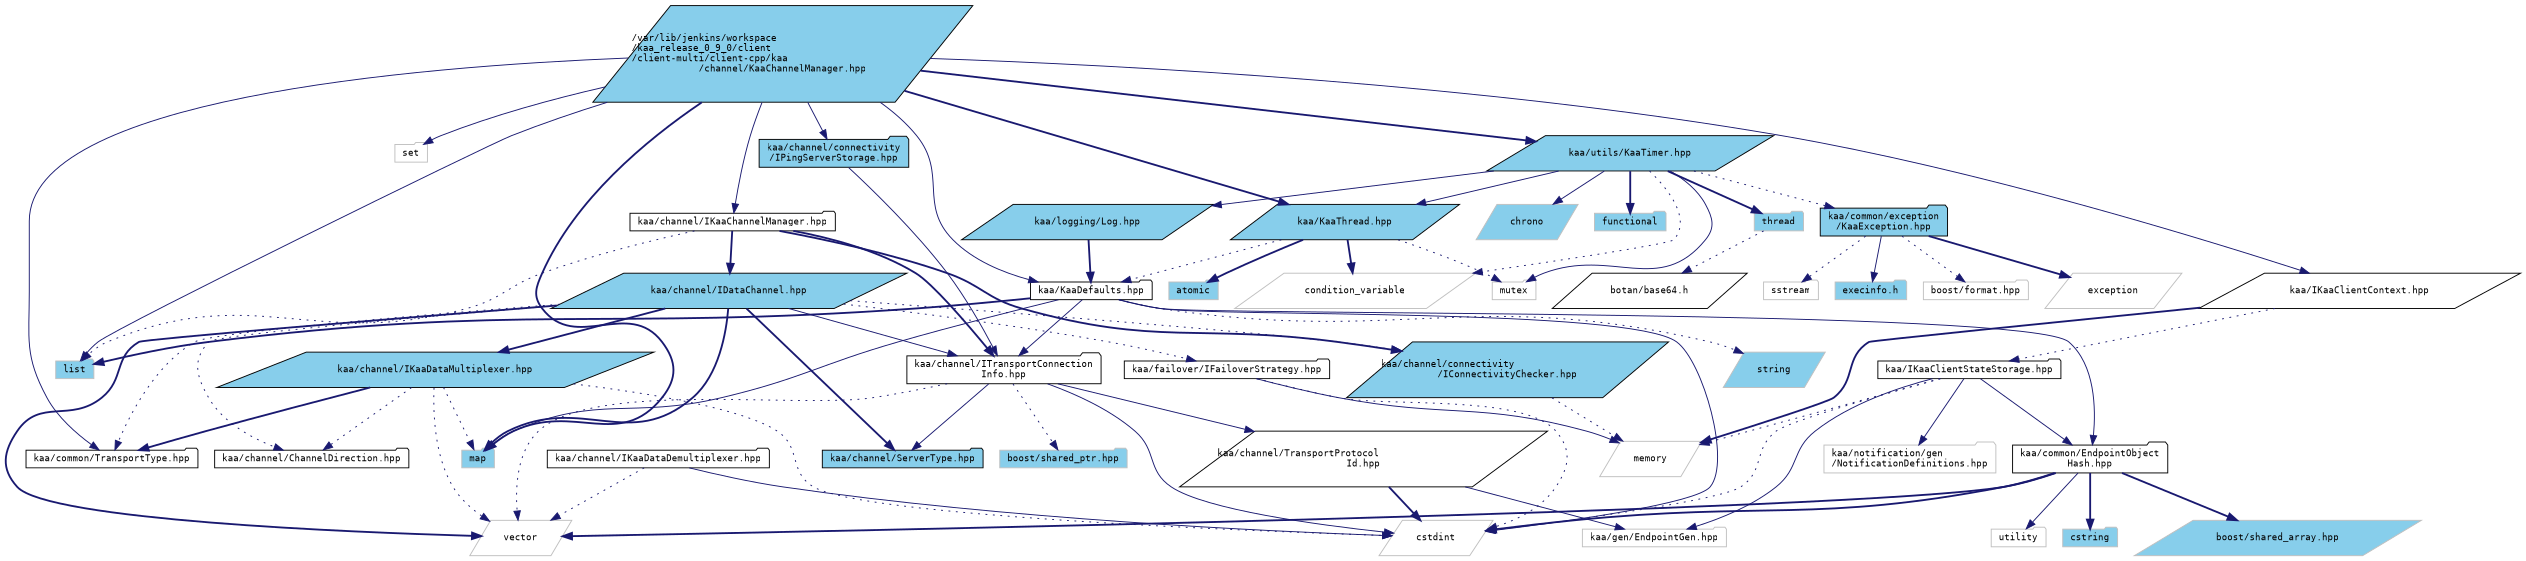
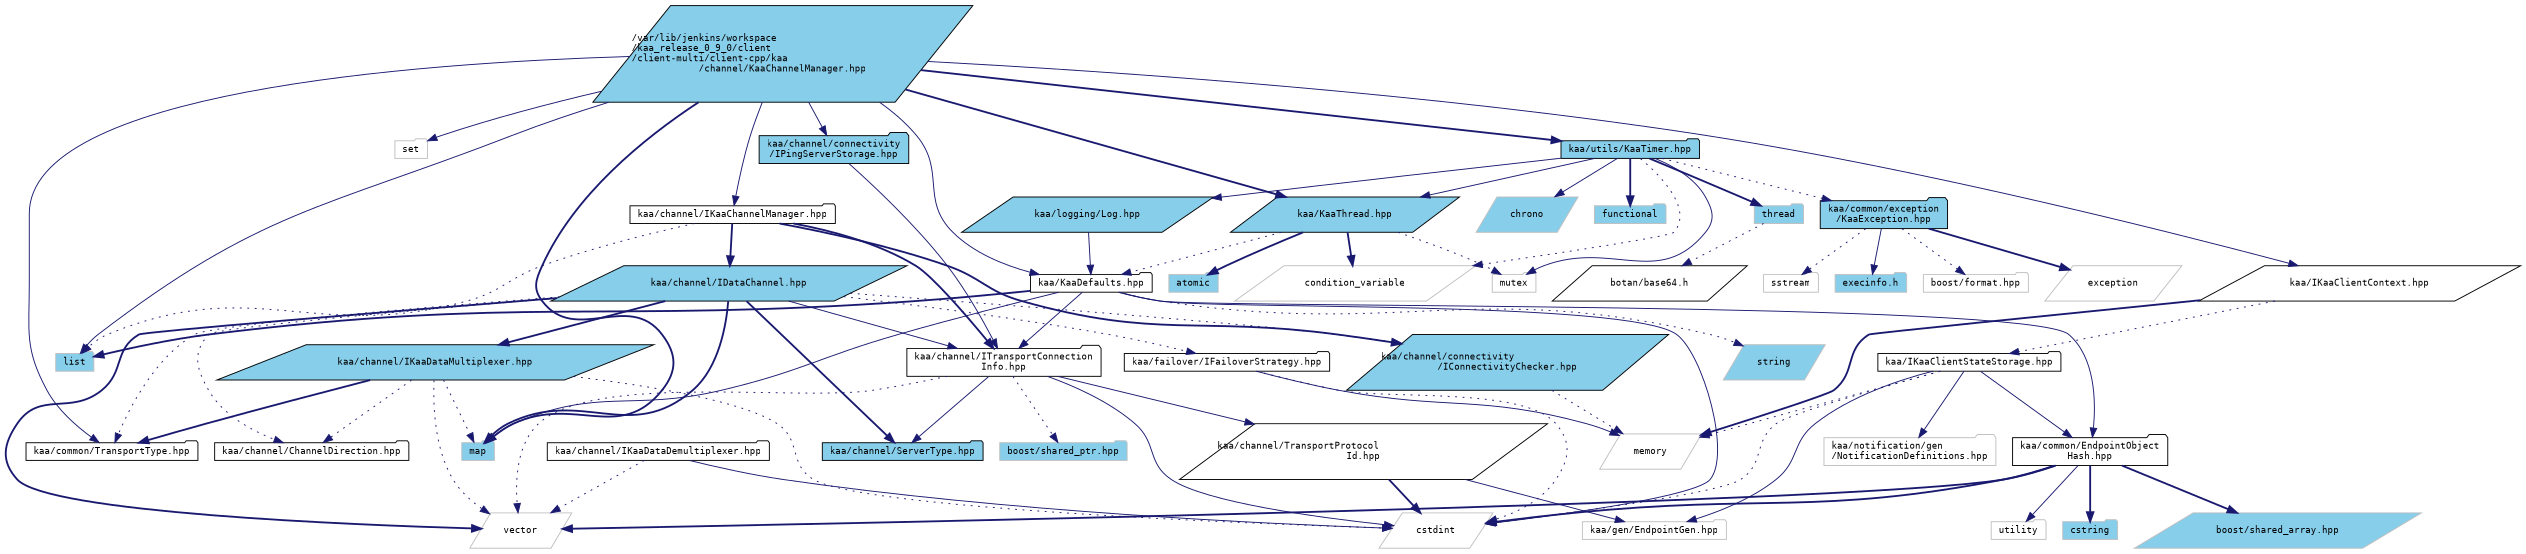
  digraph {
    fontname="DejaVu Sans Mono"
    node [color=grey75 fillcolor=white fontname="DejaVu Sans Mono" fontsize=10 shape=folder style=filled]
    edge [color=midnightblue fontname="DejaVu Sans Mono" fontsize=10 labelfontname=FreeSans labelfontsize=10 style=solid]
    n1 [color=black fillcolor=skyblue fontcolor=black height=0.2 label="/var/lib/jenkins/workspace\l/kaa_release_0_9_0/client\l/client-multi/client-cpp/kaa\l/channel/KaaChannelManager.hpp" shape=parallelogram width=0.4]
    n2 [fillcolor=skyblue height=0.2 label=map width=0.4]
    n3 [height=0.2 label=set width=0.4]
    n4 [fillcolor=skyblue height=0.2 label=list width=0.4]
    n5 [color=black fillcolor=skyblue height=0.2 label="kaa/KaaThread.hpp" shape=parallelogram width=0.4]
    n6 [color=black height=0.2 label="kaa/KaaDefaults.hpp" width=0.4]
    n7 [color=black height=0.2 label="kaa/common/TransportType.hpp" width=0.4]
    n8 [color=black height=0.2 label="kaa/channel/IKaaChannelManager.hpp" width=0.4]
    n9 [color=black fillcolor=skyblue height=0.2 label="kaa/channel/connectivity\l/IPingServerStorage.hpp" width=0.4]
-   n10 [color=black fillcolor=skyblue height=0.2 label="kaa/utils/KaaTimer.hpp" shape=parallelogram width=0.4]
+   n10 [color=black fillcolor=skyblue height=0.2 label="kaa/utils/KaaTimer.hpp" width=0.4]
    n11 [color=black height=0.2 label="kaa/IKaaClientContext.hpp" shape=parallelogram width=0.4]
    n12 [height=0.2 label=mutex width=0.4]
    n13 [fillcolor=skyblue height=0.2 label=atomic width=0.4]
    n14 [height=0.2 label=condition_variable shape=parallelogram width=0.4]
    n15 [fillcolor=skyblue height=0.2 label=string shape=parallelogram width=0.4]
    n16 [height=0.2 label=cstdint shape=parallelogram width=0.4]
    n17 [color=black height=0.2 label="kaa/common/EndpointObject\lHash.hpp" width=0.4]
    n18 [color=black height=0.2 label="kaa/channel/ITransportConnection\lInfo.hpp" width=0.4]
    n19 [color=black fillcolor=skyblue height=0.2 label="kaa/channel/IDataChannel.hpp" shape=parallelogram width=0.4]
    n20 [color=black fillcolor=skyblue height=0.2 label="kaa/channel/connectivity\l/IConnectivityChecker.hpp" shape=parallelogram width=0.4]
    n21 [fillcolor=skyblue height=0.2 label=chrono shape=parallelogram width=0.4]
    n22 [fillcolor=skyblue height=0.2 label=thread width=0.4]
    n23 [fillcolor=skyblue height=0.2 label=functional width=0.4]
    n24 [color=black fillcolor=skyblue height=0.2 label="kaa/logging/Log.hpp" shape=parallelogram width=0.4]
    n25 [color=black fillcolor=skyblue height=0.2 label="kaa/common/exception\l/KaaException.hpp" width=0.4]
    n26 [height=0.2 label=memory shape=parallelogram width=0.4]
    n27 [color=black height=0.2 label="kaa/IKaaClientStateStorage.hpp" width=0.4]
    n28 [color=black height=0.2 label="botan/base64.h" shape=parallelogram width=0.4]
    n29 [height=0.2 label=utility width=0.4]
    n30 [fillcolor=skyblue height=0.2 label=cstring width=0.4]
    n31 [height=0.2 label=vector shape=parallelogram width=0.4]
    n32 [fillcolor=skyblue height=0.2 label="boost/shared_array.hpp" shape=parallelogram width=0.4]
    n33 [fillcolor=skyblue height=0.2 label="boost/shared_ptr.hpp" width=0.4]
    n34 [color=black fillcolor=skyblue height=0.2 label="kaa/channel/ServerType.hpp" width=0.4]
    n35 [color=black height=0.2 label="kaa/channel/TransportProtocol\lId.hpp" shape=parallelogram width=0.4]
    n36 [height=0.2 label="kaa/gen/EndpointGen.hpp" width=0.4]
    n37 [color=black height=0.2 label="kaa/failover/IFailoverStrategy.hpp" width=0.4]
    n38 [color=black height=0.2 label="kaa/channel/ChannelDirection.hpp" width=0.4]
    n39 [color=black fillcolor=skyblue height=0.2 label="kaa/channel/IKaaDataMultiplexer.hpp" shape=parallelogram width=0.4]
    n40 [color=black height=0.2 label="kaa/channel/IKaaDataDemultiplexer.hpp" width=0.4]
    n41 [height=0.2 label="boost/format.hpp" width=0.4]
    n42 [height=0.2 label=exception shape=parallelogram width=0.4]
    n43 [height=0.2 label=sstream width=0.4]
    n44 [fillcolor=skyblue height=0.2 label="execinfo.h" width=0.4]
    n45 [height=0.2 label="kaa/notification/gen\l/NotificationDefinitions.hpp" width=0.4]
    n1 -> n2 [style=bold]
    n1 -> n3
    n1 -> n4
    n1 -> n5 [style=bold]
    n1 -> n6
    n1 -> n7
    n1 -> n8
    n1 -> n9
    n1 -> n10 [style=bold]
    n1 -> n11
    n5 -> n6 [style=dotted]
    n5 -> n12 [style=dotted]
    n5 -> n13 [style=bold]
    n5 -> n14 [style=bold]
    n6 -> n2
    n6 -> n4 [style=bold]
    n6 -> n15 [style=dotted]
    n6 -> n16
    n6 -> n17
    n6 -> n18
    n8 -> n4 [style=dotted]
    n8 -> n18 [style=bold]
    n8 -> n19 [style=bold]
    n8 -> n20 [style=bold]
    n9 -> n18
    n10 -> n5
    n10 -> n12
    n10 -> n14 [style=dotted]
    n10 -> n21
    n10 -> n22 [style=bold]
    n10 -> n23 [style=bold]
    n10 -> n24
    n10 -> n25 [style=dotted]
    n11 -> n26 [style=bold]
    n11 -> n27 [style=dotted]
    n17 -> n16 [style=bold]
    n17 -> n29
    n17 -> n30 [style=bold]
    n17 -> n31 [style=bold]
    n17 -> n32 [style=bold]
    n18 -> n16
    n18 -> n31 [style=dotted]
    n18 -> n33 [style=dotted]
    n18 -> n34
    n18 -> n35
    n19 -> n2 [style=bold]
    n19 -> n7 [style=dotted]
    n19 -> n18
    n19 -> n20 [style=dotted]
    n19 -> n31 [style=bold]
    n19 -> n34 [style=bold]
    n19 -> n37 [style=dotted]
    n19 -> n38 [style=dotted]
    n19 -> n39 [style=bold]
    n20 -> n26 [style=dotted]
    n22 -> n28 [style=dotted]
-   n24 -> n6 [style=bold]
+   n24 -> n6
    n25 -> n41 [style=dotted]
    n25 -> n42 [style=bold]
    n25 -> n43 [style=dotted]
    n25 -> n44
    n27 -> n16 [style=dotted]
    n27 -> n17
    n27 -> n26 [style=dotted]
    n27 -> n36
    n27 -> n45
    n35 -> n16 [style=bold]
    n35 -> n36
    n37 -> n16 [style=dotted]
    n37 -> n26
    n39 -> n2 [style=dotted]
    n39 -> n7 [style=bold]
    n39 -> n16 [style=dotted]
    n39 -> n31 [style=dotted]
    n39 -> n38 [style=dotted]
    n40 -> n16
    n40 -> n31 [style=dotted]
  }
